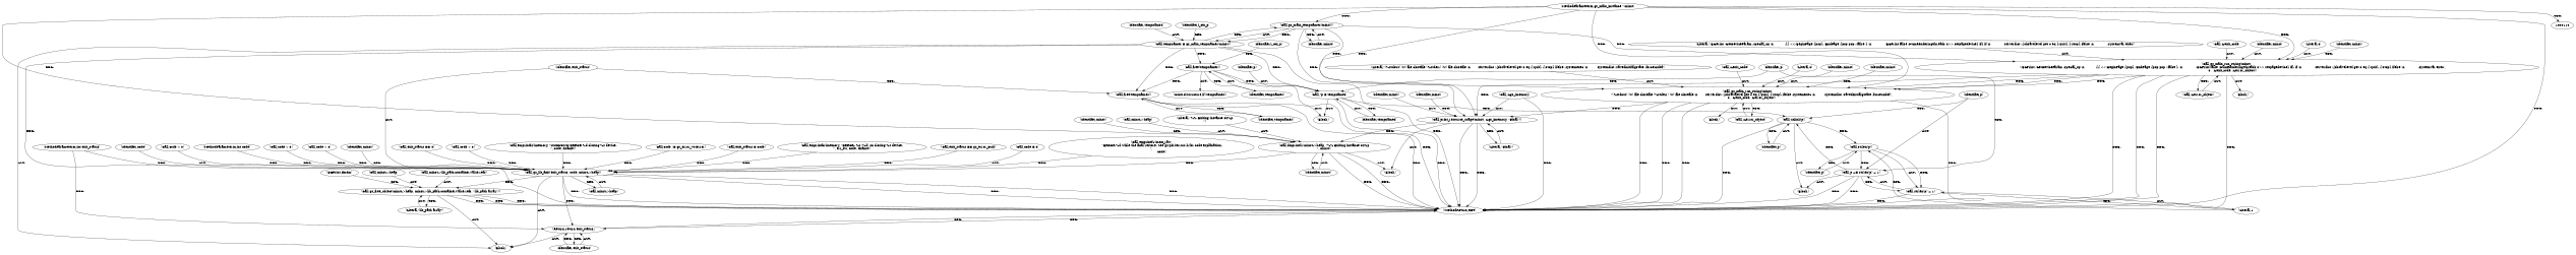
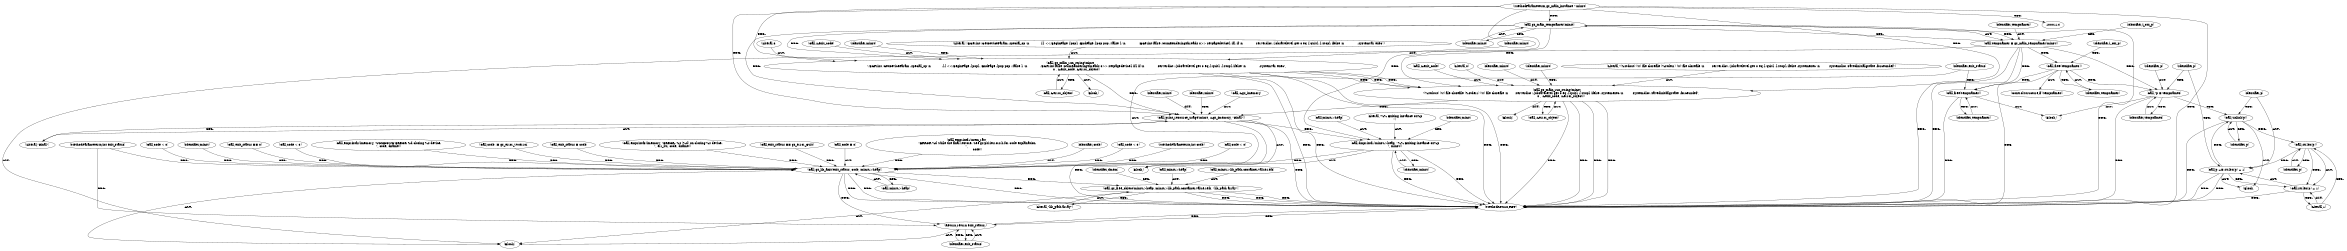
  digraph {
    n1 [label="(Call,gs_main_tempnames(minst))"]
    n2 [label="(Call,tempnames = gs_main_tempnames(minst))"]
    n3 [label="(Call,gs_main_run_string(minst,\n            \"/BGPrint /GetDeviceParam .special_op \\n            {{ <</BeginPage {pop} /EndPage {pop pop //false } \\n              /BGPrint false /NumRenderingThreads 0>> setpagedevice} if} if \\n              serverdict /.jobsavelevel get 0 eq {/quit} {/stop} ifelse \\n              .systemvar exec\",\n            0 , &exit_code, &error_object))"]
    n4 [label="(Call,gs_main_run_string(minst,\n        \"(%stdout) (w) file closefile (%stderr) (w) file closefile \\n        serverdict /.jobsavelevel get 0 eq {/quit} {/stop} ifelse .systemexec \\n          systemdict /savedinitialgstate .forceundef\",\n        0 , &exit_code, &error_object))"]
    n5 [label="(Call,print_resource_usage(minst, &gs_imemory, \"Final\"))"]
    n6 [label="(MethodReturn,RET)"]
    n7 [label="(Identifier,minst)"]
    n8 [label="(Call,free(tempnames))"]
    n9 [label="(Call,*p = tempnames)"]
    n10 [label="(Call,free(tempnames))"]
    n11 [label="(Block,)"]
    n12 [label="(Call,&error_object)"]
    n13 [label="(Block,)"]
    n14 [label="(Call,&error_object)"]
    n15 [label="(Block,)"]
    n16 [label="(Call,dmprintf1(minst->heap, \"%% Exiting instance 0x%p\n\", minst))"]
    n17 [label="(Literal,\"Final\")"]
    n18 [label="(Block,)"]
    n19 [label="(Return,return exit_status;)"]
    n20 [label="(MethodParameterIn,gs_main_instance * minst)"]
    1000114
    n22 [label="(Call,gs_lib_finit(exit_status, code, minst->heap))"]
    n23 [label="(Identifier,minst)"]
    n24 [label="(ControlStructure,if (tempnames))"]
    n25 [label="(Identifier,tempnames)"]
    n26 [label="(Call,unlink(p))"]
    n27 [label="(Block,)"]
    n28 [label="(Identifier,tempnames)"]
    n29 [label="(Identifier,tempnames)"]
    n30 [label="(Call,strlen(p))"]
    n31 [label="(Identifier,p)"]
    n32 [label="(Block,)"]
    n33 [label="(Call,p += strlen(p) + 1)"]
    n34 [label="(Call,strlen(p) + 1)"]
    n35 [label="(Identifier,p)"]
    n36 [label="(Literal,1)"]
    n37 [label="(Call,gs_free_object(minst->heap, minst->lib_path.container.value.refs, \"lib_path array\"))"]
    n38 [label="(Call,minst->heap)"]
    n39 [label="(Literal,\"lib_path array\")"]
    n40 [label="(Identifier,exit_status)"]
-   n41 [label="(BGPrint,dmem)"]
+   n41 [label="(Identifier,dmem)"]
    n42 [label="(Literal,\"(%stdout) (w) file closefile (%stderr) (w) file closefile \\n        serverdict /.jobsavelevel get 0 eq {/quit} {/stop} ifelse .systemexec \\n          systemdict /savedinitialgstate .forceundef\")"]
    n43 [label="(MethodParameterIn,int exit_status)"]
    n44 [label="(Call,code < 0)"]
    n45 [label="(Identifier,minst)"]
    n46 [label="(Identifier,minst)"]
    n47 [label="(MethodParameterIn,int code)"]
    n48 [label="(Identifier,minst)"]
    n49 [label="(Call,code < 0)"]
    n50 [label="(Call,code < 0)"]
    n51 [label="(Identifier,minst)"]
    n52 [label="(Identifier,i_ctx_p)"]
    n53 [label="(Identifier,minst)"]
    n54 [label="(Call,exit_status == 0)"]
    n55 [label="(Identifier,p)"]
    n56 [label="(Identifier,i_ctx_p)"]
    n57 [label="(Literal,0)"]
    n58 [label="(Call,minst->heap)"]
    n59 [label="(Identifier,exit_status)"]
    n60 [label="(Call,&exit_code)"]
    n61 [label="(Call,code < 0)"]
    n62 [label="(Literal,0)"]
    n63 [label="(Call,minst->heap)"]
    n64 [label="(Call,emprintf2(imemory, \"UNKNOWN ERROR %d closing %s device.\n\", code, dname))"]
    n65 [label="(Identifier,p)"]
    n66 [label="(Call,code != gs_error_VMerror)"]
    n67 [label="(Call,exit_status = code)"]
    n68 [label="(Call,emprintf3(imemory, \"ERROR: %s (%d) on closing %s device.\n\", err_str, code, dname))"]
    n69 [label="(Identifier,minst)"]
    n70 [label="(Identifier,p)"]
    n71 [label="(Call,&exit_code)"]
    n72 [label="(Identifier,minst)"]
    n73 [label="(Literal,\"%% Exiting instance 0x%p\n\")"]
    n74 [label="(Call,exit_status == gs_error_Quit)"]
    n75 [label="(Call,code = 0)"]
    n76 [label="(Call,&gs_imemory)"]
    n77 [label="(Call,emprintf1(mem_raw,\n                      \"ERROR %d while the final restore. See gs/psi/ierrors.h for code explanation.\n\",\n                      code))"]
    n78 [label="(Literal,\"/BGPrint /GetDeviceParam .special_op \\n            {{ <</BeginPage {pop} /EndPage {pop pop //false } \\n              /BGPrint false /NumRenderingThreads 0>> setpagedevice} if} if \\n              serverdict /.jobsavelevel get 0 eq {/quit} {/stop} ifelse \\n              .systemvar exec\")"]
    n79 [label="(Identifier,minst)"]
    n80 [label="(Identifier,tempnames)"]
    n81 [label="(Call,minst->lib_path.container.value.refs)"]
    n82 [label="(Identifier,code)"]
    n1 -> n2 [label="AST: "]
    n1 -> n2 [label="DDG: "]
    n1 -> n3 [label="DDG: "]
    n1 -> n4 [label="DDG: "]
    n1 -> n5 [label="DDG: "]
-   n76 -> n6 [label="DDG: "]
+   n1 -> n6 [label="DDG: "]
    n1 -> n7 [label="CFG: "]
    n2 -> n1 [label="CFG: "]
    n2 -> n6 [label="DDG: "]
    n2 -> n6 [label="DDG: "]
    n2 -> n8 [label="DDG: "]
    n2 -> n9 [label="DDG: "]
    n2 -> n10 [label="DDG: "]
    n2 -> n11 [label="AST: "]
    n3 -> n4 [label="DDG: "]
    n3 -> n4 [label="DDG: "]
    n3 -> n4 [label="DDG: "]
    n3 -> n5 [label="DDG: "]
    n3 -> n6 [label="DDG: "]
    n3 -> n6 [label="DDG: "]
    n3 -> n6 [label="DDG: "]
    n3 -> n6 [label="DDG: "]
    n3 -> n12 [label="CFG: "]
    n3 -> n13 [label="AST: "]
    n4 -> n5 [label="DDG: "]
    n4 -> n6 [label="DDG: "]
    n4 -> n6 [label="DDG: "]
    n4 -> n6 [label="DDG: "]
    n4 -> n6 [label="DDG: "]
    n4 -> n14 [label="CFG: "]
    n4 -> n15 [label="AST: "]
    n5 -> n6 [label="DDG: "]
    n5 -> n6 [label="DDG: "]
    n5 -> n16 [label="DDG: "]
    n5 -> n17 [label="CFG: "]
    n5 -> n18 [label="AST: "]
    n6 -> n19 [label="CFG: "]
    n7 -> n1 [label="AST: "]
    n8 -> n6 [label="DDG: "]
    n8 -> n9 [label="DDG: "]
    n8 -> n10 [label="DDG: "]
    n8 -> n24 [label="AST: "]
    n8 -> n25 [label="CFG: "]
    n9 -> n6 [label="DDG: "]
    n9 -> n26 [label="CFG: "]
    n9 -> n27 [label="AST: "]
    n9 -> n28 [label="CFG: "]
    n10 -> n6 [label="DDG: "]
    n10 -> n27 [label="AST: "]
    n10 -> n29 [label="CFG: "]
    n12 -> n3 [label="AST: "]
    n14 -> n4 [label="AST: "]
    n16 -> n6 [label="DDG: "]
    n16 -> n6 [label="DDG: "]
    n16 -> n18 [label="AST: "]
    n16 -> n22 [label="DDG: "]
    n16 -> n23 [label="CFG: "]
    n17 -> n5 [label="AST: "]
-   n19 -> n6 [label="CFG: "]
+   n19 -> n6 [label="DDG: "]
    n19 -> n11 [label="AST: "]
    n19 -> n40 [label="CFG: "]
    n20 -> n1 [label="DDG: "]
    n20 -> n3 [label="DDG: "]
    n20 -> n4 [label="DDG: "]
    n20 -> n5 [label="DDG: "]
    n20 -> n6 [label="DDG: "]
    n20 -> n16 [label="DDG: "]
    n20 -> 1000114 [label="CFG: "]
    n22 -> n6 [label="DDG: "]
    n22 -> n6 [label="DDG: "]
    n22 -> n6 [label="DDG: "]
    n22 -> n11 [label="AST: "]
    n22 -> n19 [label="DDG: "]
    n22 -> n37 [label="DDG: "]
    n22 -> n38 [label="CFG: "]
    n23 -> n16 [label="AST: "]
    n25 -> n8 [label="AST: "]
    n26 -> n6 [label="DDG: "]
    n26 -> n30 [label="DDG: "]
    n26 -> n31 [label="CFG: "]
    n26 -> n32 [label="AST: "]
    n28 -> n9 [label="AST: "]
    n29 -> n10 [label="AST: "]
    n30 -> n33 [label="DDG: "]
    n30 -> n34 [label="AST: "]
    n30 -> n34 [label="DDG: "]
    n30 -> n35 [label="CFG: "]
    n31 -> n26 [label="AST: "]
    n33 -> n6 [label="DDG: "]
    n33 -> n6 [label="DDG: "]
    n33 -> n26 [label="DDG: "]
    n33 -> n32 [label="AST: "]
    n33 -> n34 [label="CFG: "]
    n34 -> n6 [label="DDG: "]
    n34 -> n33 [label="AST: "]
    n34 -> n36 [label="CFG: "]
    n35 -> n30 [label="AST: "]
    n36 -> n30 [label="CFG: "]
    n36 -> n34 [label="AST: "]
    n37 -> n6 [label="DDG: "]
    n37 -> n6 [label="DDG: "]
    n37 -> n6 [label="DDG: "]
    n37 -> n11 [label="AST: "]
    n37 -> n39 [label="CFG: "]
    n38 -> n22 [label="AST: "]
    n39 -> n37 [label="AST: "]
    n40 -> n19 [label="AST: "]
    n40 -> n19 [label="DDG: "]
    n41 -> n37 [label="CFG: "]
    n42 -> n4 [label="AST: "]
    n43 -> n19 [label="DDG: "]
    n43 -> n22 [label="DDG: "]
    n44 -> n22 [label="DDG: "]
    n45 -> n5 [label="AST: "]
    n46 -> n5 [label="CFG: "]
    n47 -> n22 [label="DDG: "]
    n48 -> n3 [label="AST: "]
    n49 -> n22 [label="DDG: "]
    n50 -> n22 [label="DDG: "]
    n51 -> n22 [label="CFG: "]
    n52 -> n2 [label="CFG: "]
    n53 -> n16 [label="CFG: "]
    n54 -> n22 [label="DDG: "]
    n55 -> n9 [label="CFG: "]
    n55 -> n33 [label="CFG: "]
    n56 -> n8 [label="CFG: "]
    n57 -> n3 [label="AST: "]
    n58 -> n16 [label="AST: "]
    n59 -> n10 [label="CFG: "]
    n59 -> n22 [label="AST: "]
    n60 -> n4 [label="AST: "]
    n61 -> n22 [label="DDG: "]
    n62 -> n4 [label="AST: "]
    n63 -> n37 [label="AST: "]
    n64 -> n22 [label="DDG: "]
    n65 -> n26 [label="CFG: "]
    n65 -> n33 [label="AST: "]
    n66 -> n22 [label="DDG: "]
    n67 -> n22 [label="DDG: "]
    n68 -> n22 [label="DDG: "]
    n69 -> n4 [label="AST: "]
    n70 -> n9 [label="AST: "]
    n71 -> n3 [label="AST: "]
    n72 -> n3 [label="CFG: "]
    n73 -> n16 [label="AST: "]
    n74 -> n22 [label="DDG: "]
    n75 -> n22 [label="AST: "]
    n76 -> n5 [label="AST: "]
    n77 -> n22 [label="DDG: "]
    n78 -> n3 [label="AST: "]
    n79 -> n4 [label="CFG: "]
    n80 -> n2 [label="AST: "]
    n81 -> n37 [label="AST: "]
    n82 -> n22 [label="AST: "]
  }
